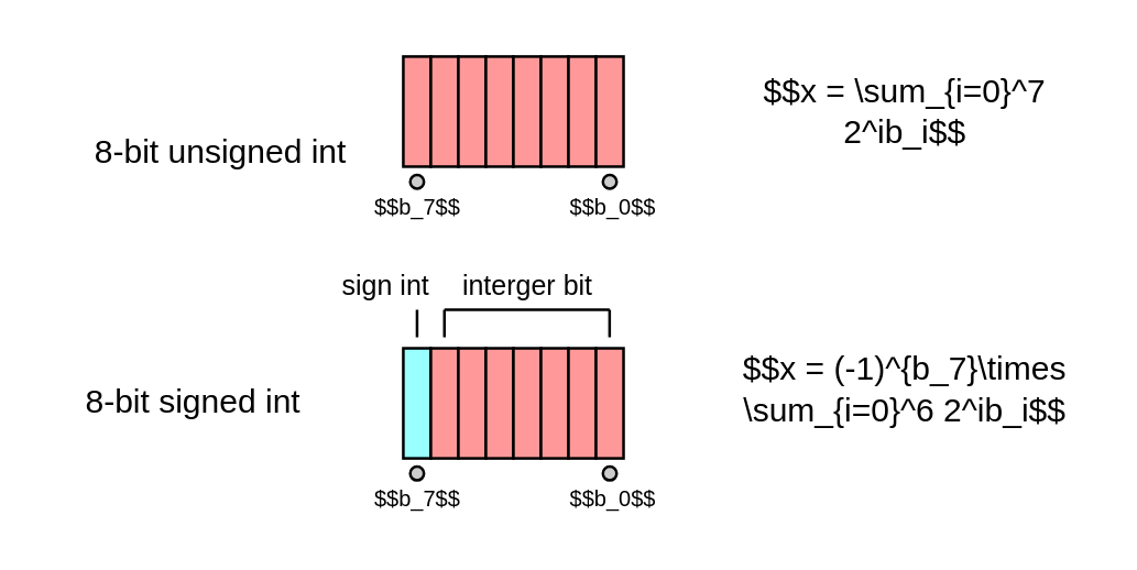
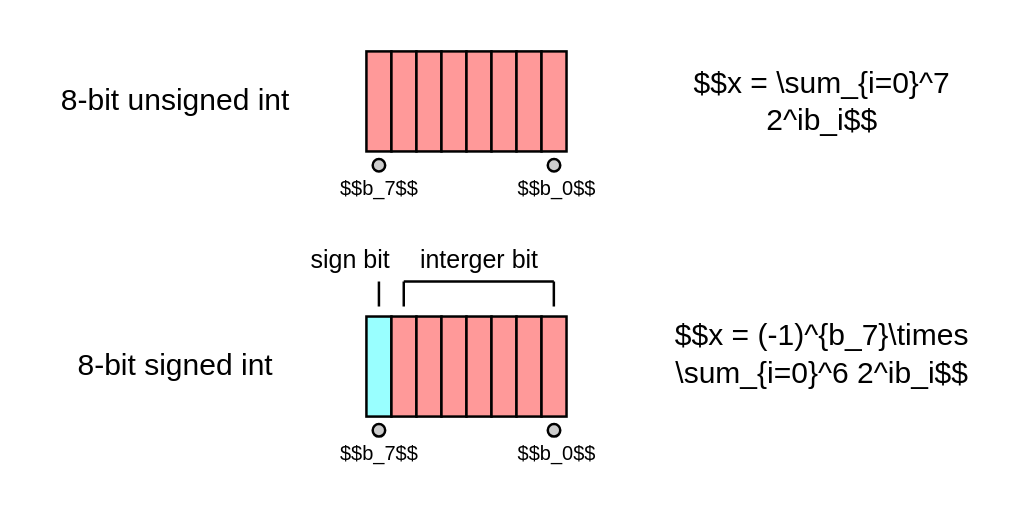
  <mxCell id="0" />
  <mxCell id="1" parent="0" />
  <mxCell id="2" value="" style="rounded=0;whiteSpace=wrap;html=1;fillColor=#FF9999;" vertex="1" parent="1"><mxGeometry x="146" y="20" width="10" height="40" as="geometry" /></mxCell>
  <mxCell id="3" value="" style="rounded=0;whiteSpace=wrap;html=1;fillColor=#FF9999;" vertex="1" parent="1"><mxGeometry x="156" y="20" width="10" height="40" as="geometry" /></mxCell>
  <mxCell id="4" value="" style="rounded=0;whiteSpace=wrap;html=1;fillColor=#FF9999;" vertex="1" parent="1"><mxGeometry x="166" y="20" width="10" height="40" as="geometry" /></mxCell>
  <mxCell id="5" value="" style="rounded=0;whiteSpace=wrap;html=1;fillColor=#FF9999;" vertex="1" parent="1"><mxGeometry x="176" y="20" width="10" height="40" as="geometry" /></mxCell>
  <mxCell id="6" value="" style="rounded=0;whiteSpace=wrap;html=1;fillColor=#FF9999;" vertex="1" parent="1"><mxGeometry x="186" y="20" width="10" height="40" as="geometry" /></mxCell>
  <mxCell id="7" value="" style="rounded=0;whiteSpace=wrap;html=1;fillColor=#FF9999;" vertex="1" parent="1"><mxGeometry x="196" y="20" width="10" height="40" as="geometry" /></mxCell>
  <mxCell id="8" value="" style="rounded=0;whiteSpace=wrap;html=1;fillColor=#FF9999;" vertex="1" parent="1"><mxGeometry x="206" y="20" width="10" height="40" as="geometry" /></mxCell>
  <mxCell id="9" value="" style="rounded=0;whiteSpace=wrap;html=1;fillColor=#FF9999;" vertex="1" parent="1"><mxGeometry x="216" y="20" width="10" height="40" as="geometry" /></mxCell>
- <mxCell id="10" value="8-bit unsigned int" style="text;html=1;align=center;verticalAlign=middle;whiteSpace=wrap;rounded=0;" vertex="1" parent="1"><mxGeometry x="30" y="40" width="100" height="30" as="geometry" /></mxCell>
+ <mxCell id="10" value="8-bit unsigned int" style="text;html=1;align=center;verticalAlign=middle;whiteSpace=wrap;rounded=0;" vertex="1" parent="1"><mxGeometry x="20" y="25" width="100" height="30" as="geometry" /></mxCell>
  <mxCell id="11" value="" style="rounded=0;whiteSpace=wrap;html=1;fillColor=#99FFFF;" vertex="1" parent="1"><mxGeometry x="146" y="126" width="10" height="40" as="geometry" /></mxCell>
  <mxCell id="12" value="" style="rounded=0;whiteSpace=wrap;html=1;fillColor=#FF9999;" vertex="1" parent="1"><mxGeometry x="156" y="126" width="10" height="40" as="geometry" /></mxCell>
  <mxCell id="13" value="" style="rounded=0;whiteSpace=wrap;html=1;fillColor=#FF9999;" vertex="1" parent="1"><mxGeometry x="166" y="126" width="10" height="40" as="geometry" /></mxCell>
  <mxCell id="14" value="" style="rounded=0;whiteSpace=wrap;html=1;fillColor=#FF9999;" vertex="1" parent="1"><mxGeometry x="176" y="126" width="10" height="40" as="geometry" /></mxCell>
  <mxCell id="15" value="" style="rounded=0;whiteSpace=wrap;html=1;fillColor=#FF9999;" vertex="1" parent="1"><mxGeometry x="186" y="126" width="10" height="40" as="geometry" /></mxCell>
  <mxCell id="16" value="" style="rounded=0;whiteSpace=wrap;html=1;fillColor=#FF9999;" vertex="1" parent="1"><mxGeometry x="196" y="126" width="10" height="40" as="geometry" /></mxCell>
  <mxCell id="17" value="" style="rounded=0;whiteSpace=wrap;html=1;fillColor=#FF9999;" vertex="1" parent="1"><mxGeometry x="206" y="126" width="10" height="40" as="geometry" /></mxCell>
  <mxCell id="18" value="" style="rounded=0;whiteSpace=wrap;html=1;fillColor=#FF9999;" vertex="1" parent="1"><mxGeometry x="216" y="126" width="10" height="40" as="geometry" /></mxCell>
  <mxCell id="19" value="8-bit signed int" style="text;html=1;align=center;verticalAlign=middle;whiteSpace=wrap;rounded=0;" vertex="1" parent="1"><mxGeometry x="20" y="131" width="100" height="30" as="geometry" /></mxCell>
  <mxCell id="20" value="" style="ellipse;whiteSpace=wrap;html=1;fillColor=#CCCCCC;" vertex="1" parent="1"><mxGeometry x="218.5" y="169" width="5" height="5" as="geometry" /></mxCell>
  <mxCell id="21" value="&lt;font style=&quot;font-size: 8px;&quot;&gt;$$b_0$$&lt;/font&gt;" style="text;html=1;align=center;verticalAlign=middle;whiteSpace=wrap;rounded=0;" vertex="1" parent="1"><mxGeometry x="219.5" y="175" width="5" height="10" as="geometry" /></mxCell>
  <mxCell id="22" value="" style="ellipse;whiteSpace=wrap;html=1;fillColor=#CCCCCC;" vertex="1" parent="1"><mxGeometry x="148.5" y="169" width="5" height="5" as="geometry" /></mxCell>
  <mxCell id="23" value="&lt;font style=&quot;font-size: 8px;&quot;&gt;$$b_7$$&lt;/font&gt;" style="text;html=1;align=center;verticalAlign=middle;whiteSpace=wrap;rounded=0;" vertex="1" parent="1"><mxGeometry x="148.5" y="175" width="5" height="10" as="geometry" /></mxCell>
  <mxCell id="24" value="" style="ellipse;whiteSpace=wrap;html=1;fillColor=#CCCCCC;" vertex="1" parent="1"><mxGeometry x="218.5" y="63" width="5" height="5" as="geometry" /></mxCell>
  <mxCell id="25" value="&lt;font style=&quot;font-size: 8px;&quot;&gt;$$b_0$$&lt;/font&gt;" style="text;html=1;align=center;verticalAlign=middle;whiteSpace=wrap;rounded=0;" vertex="1" parent="1"><mxGeometry x="219.5" y="69" width="5" height="10" as="geometry" /></mxCell>
- <mxCell id="26" value="&lt;font style=&quot;font-size: 10px;&quot;&gt;sign int&lt;/font&gt;" style="text;html=1;align=center;verticalAlign=middle;whiteSpace=wrap;rounded=0;" vertex="1" parent="1"><mxGeometry x="120" y="98" width="40" height="10" as="geometry" /></mxCell>
+ <mxCell id="26" value="&lt;font style=&quot;font-size: 10px;&quot;&gt;sign bit&lt;/font&gt;" style="text;html=1;align=center;verticalAlign=middle;whiteSpace=wrap;rounded=0;" vertex="1" parent="1"><mxGeometry x="120" y="98" width="40" height="10" as="geometry" /></mxCell>
  <mxCell id="27" value="" style="endArrow=none;html=1;rounded=0;exitX=0.5;exitY=0;exitDx=0;exitDy=0;" edge="1" parent="1"><mxGeometry width="50" height="50" relative="1" as="geometry"><mxPoint x="151" y="122" as="sourcePoint" /><mxPoint x="151" y="112" as="targetPoint" /></mxGeometry></mxCell>
  <mxCell id="28" value="" style="endArrow=none;html=1;rounded=0;" edge="1" parent="1"><mxGeometry width="50" height="50" relative="1" as="geometry"><mxPoint x="160.93" y="112" as="sourcePoint" /><mxPoint x="160.93" y="122" as="targetPoint" /></mxGeometry></mxCell>
  <mxCell id="29" value="" style="endArrow=none;html=1;rounded=0;" edge="1" parent="1"><mxGeometry width="50" height="50" relative="1" as="geometry"><mxPoint x="160.93" y="112" as="sourcePoint" /><mxPoint x="220.93" y="112" as="targetPoint" /></mxGeometry></mxCell>
  <mxCell id="30" value="" style="endArrow=none;html=1;rounded=0;" edge="1" parent="1"><mxGeometry width="50" height="50" relative="1" as="geometry"><mxPoint x="220.93" y="112" as="sourcePoint" /><mxPoint x="220.93" y="122" as="targetPoint" /></mxGeometry></mxCell>
  <mxCell id="31" value="&lt;font style=&quot;font-size: 10px;&quot;&gt;interger bit&lt;/font&gt;" style="text;html=1;align=center;verticalAlign=middle;whiteSpace=wrap;rounded=0;" vertex="1" parent="1"><mxGeometry x="164" y="98" width="55" height="10" as="geometry" /></mxCell>
  <mxCell id="32" value="$$x = \sum_{i=0}^7 2^ib_i$$" style="text;html=1;align=center;verticalAlign=middle;whiteSpace=wrap;rounded=0;" vertex="1" parent="1"><mxGeometry x="266" y="25" width="125" height="30" as="geometry" /></mxCell>
  <mxCell id="33" value="" style="ellipse;whiteSpace=wrap;html=1;fillColor=#CCCCCC;" vertex="1" parent="1"><mxGeometry x="148.5" y="63" width="5" height="5" as="geometry" /></mxCell>
  <mxCell id="34" value="&lt;font style=&quot;font-size: 8px;&quot;&gt;$$b_7$$&lt;/font&gt;" style="text;html=1;align=center;verticalAlign=middle;whiteSpace=wrap;rounded=0;" vertex="1" parent="1"><mxGeometry x="148.5" y="69" width="5" height="10" as="geometry" /></mxCell>
  <mxCell id="35" value="$$x = (-1)^{b_7}\times \sum_{i=0}^6 2^ib_i$$" style="text;html=1;align=center;verticalAlign=middle;whiteSpace=wrap;rounded=0;" vertex="1" parent="1"><mxGeometry x="266" y="126" width="125" height="30" as="geometry" /></mxCell>
